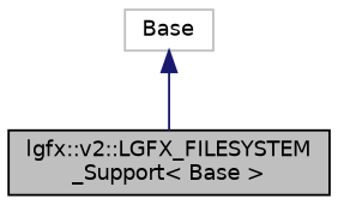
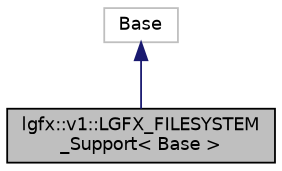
  digraph {
    node [fontname=Helvetica fontsize=10 shape=record style=filled]
-   n1 [color=black fillcolor=grey75 fontcolor=black height=0.2 label="lgfx::v2::LGFX_FILESYSTEM\l_Support\< Base \>" width=0.4]
+   n1 [color=black fillcolor=grey75 fontcolor=black height=0.2 label="lgfx::v1::LGFX_FILESYSTEM\l_Support\< Base \>" width=0.4]
    n2 [color=grey75 fillcolor=white height=0.2 label=Base width=0.4]
    n2 -> n1 [color=midnightblue dir=back fontname=Helvetica fontsize=10 labelfontname=Helvetica labelfontsize=10 style=solid]
  }
